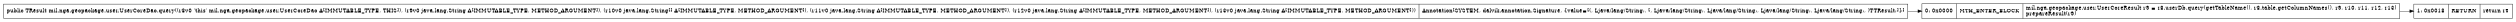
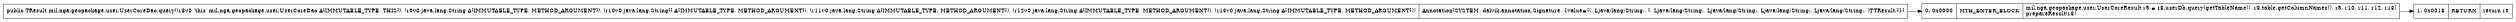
  digraph {
    rankdir=LR
    node [shape=record]
-   n1 [label="{0\:\ 0x0000|MTH_ENTER_BLOCK\l|mil.nga.geopackage.user.UserCoreResult r9 = r8.userDb.query(getTableName(), r8.table.getColumnNames(), r9, r10, r11, r12, r13)\lprepareResult(r9)\l}"]
+   n1 [label="{0\:\ 0x0000|MTH_ENTER_BLOCK\l|mil.nga.geopackage.user.UserCoreResult r9 = r8.userDb.query(getTableName(), r8.table.getColumnNames(), r9, r10, r11, r12, r13)\lprepareResult(r8)\l}"]
    n2 [label="{1\:\ 0x0018|RETURN\l|return r9\l}"]
    n3 [label="{public TResult mil.nga.geopackage.user.UserCoreDao.query((r8v0 'this' mil.nga.geopackage.user.UserCoreDao A[IMMUTABLE_TYPE, THIS]), (r9v0 java.lang.String A[IMMUTABLE_TYPE, METHOD_ARGUMENT]), (r10v0 java.lang.String[] A[IMMUTABLE_TYPE, METHOD_ARGUMENT]), (r11v0 java.lang.String A[IMMUTABLE_TYPE, METHOD_ARGUMENT]), (r12v0 java.lang.String A[IMMUTABLE_TYPE, METHOD_ARGUMENT]), (r13v0 java.lang.String A[IMMUTABLE_TYPE, METHOD_ARGUMENT]))  | Annotation[SYSTEM, dalvik.annotation.Signature, \{value=[(, Ljava\/lang\/String;, [, Ljava\/lang\/String;, Ljava\/lang\/String;, Ljava\/lang\/String;, Ljava\/lang\/String;, )TTResult;]\}]\l}"]
    n1 -> n2
    n3 -> n1
  }
